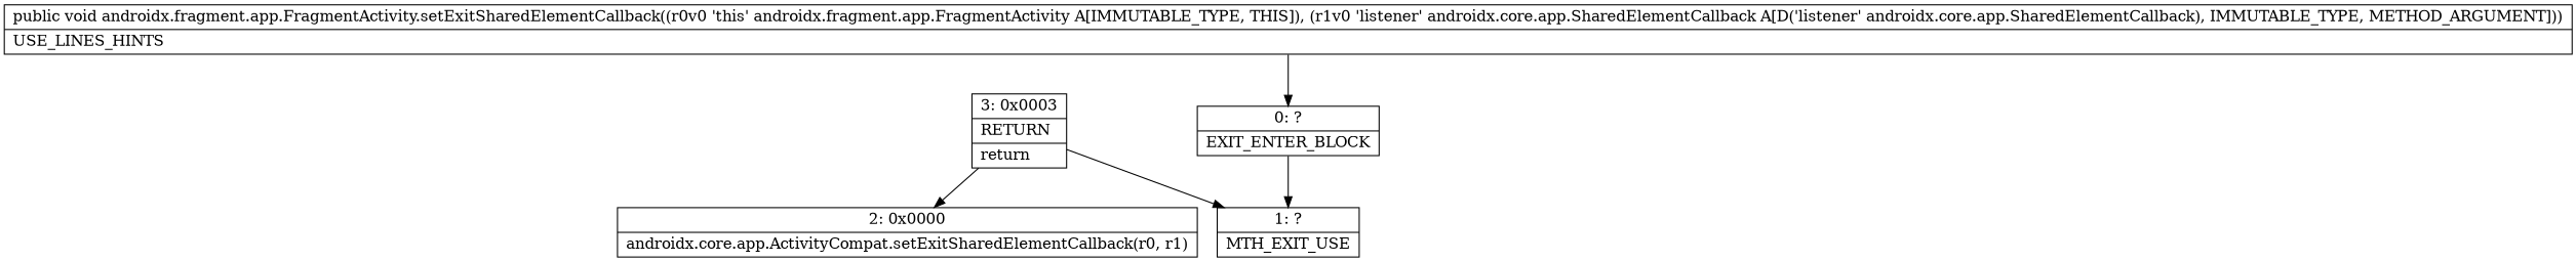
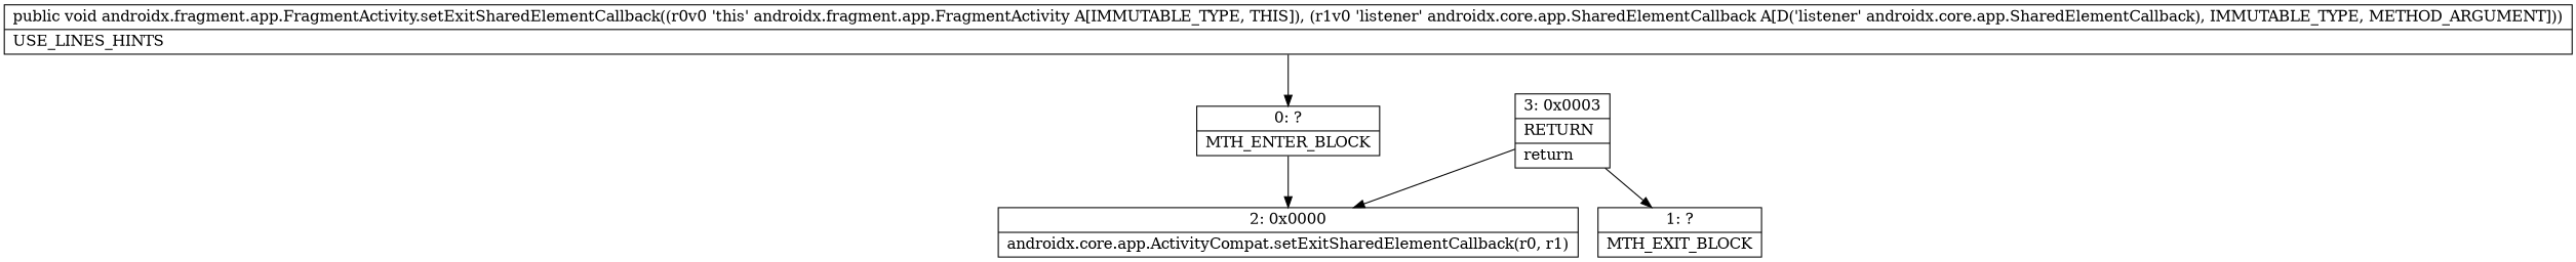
  digraph {
    node [shape=record]
-   n1 [label="{0\:\ ?|EXIT_ENTER_BLOCK\l}"]
+   n1 [label="{0\:\ ?|MTH_ENTER_BLOCK\l}"]
    n2 [label="{2\:\ 0x0000|androidx.core.app.ActivityCompat.setExitSharedElementCallback(r0, r1)\l}"]
    n3 [label="{3\:\ 0x0003|RETURN\l|return\l}"]
-   n4 [label="{1\:\ ?|MTH_EXIT_USE\l}"]
+   n4 [label="{1\:\ ?|MTH_EXIT_BLOCK\l}"]
    n5 [label="{public void androidx.fragment.app.FragmentActivity.setExitSharedElementCallback((r0v0 'this' androidx.fragment.app.FragmentActivity A[IMMUTABLE_TYPE, THIS]), (r1v0 'listener' androidx.core.app.SharedElementCallback A[D('listener' androidx.core.app.SharedElementCallback), IMMUTABLE_TYPE, METHOD_ARGUMENT]))  | USE_LINES_HINTS\l}"]
-   n1 -> n4
+   n1 -> n2
    n3 -> n2
    n3 -> n4
    n5 -> n1
  }
